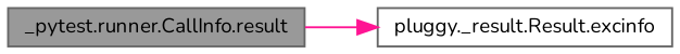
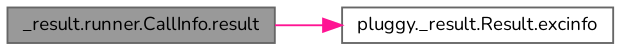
  digraph {
    rankdir=LR
    fontname=Nunito
    node [fontname=Nunito fontsize=10 shape=box style=filled]
-   n1 [color=gray40 fillcolor=grey60 fontcolor=black height=0.2 label="_pytest.runner.CallInfo.result" width=0.4]
+   n1 [color=gray40 fillcolor=grey60 fontcolor=black height=0.2 label="_result.runner.CallInfo.result" width=0.4]
    n2 [color=grey40 fillcolor=white height=0.2 label="pluggy._result.Result.excinfo" width=0.4]
    n1 -> n2 [color=deeppink fontname=Nunito fontsize=10 labelfontname=Helvetica labelfontsize=10 style=solid]
  }
